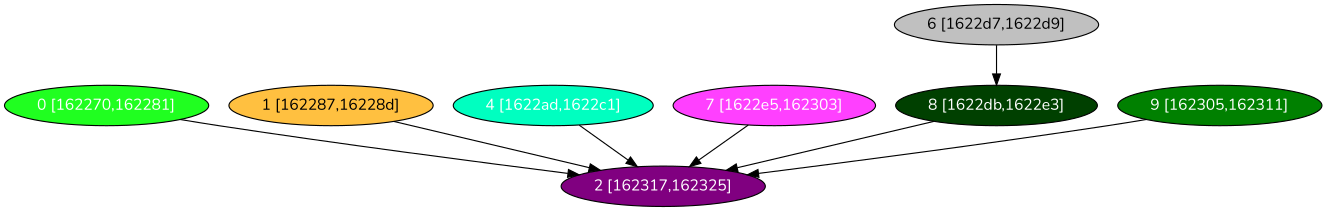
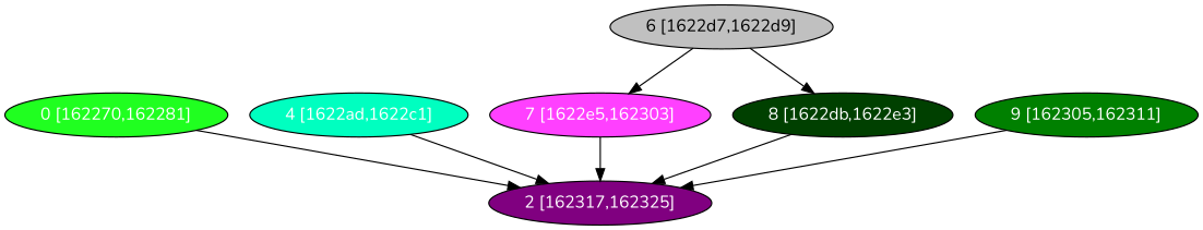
  digraph {
    fontname=Nunito
    node [fontcolor="#ffffff" fontname=Nunito shape=oval style=filled]
    edge [fontname=Nunito]
    n1 [fillcolor="#20FF20" label="0 [162270,162281]"]
    n2 [fillcolor="#800080" label="2 [162317,162325]"]
-   n3 [fillcolor="#FFC040" fontcolor="#000000" label="1 [162287,16228d]"]
    n4 [fillcolor="#00FFC0" label="4 [1622ad,1622c1]"]
    n5 [fillcolor="#C0C0C0" fontcolor="#000000" label="6 [1622d7,1622d9]"]
    n6 [fillcolor="#FF40FF" label="7 [1622e5,162303]"]
    n7 [fillcolor="#004000" label="8 [1622db,1622e3]"]
    n8 [fillcolor="#008000" label="9 [162305,162311]"]
    n1 -> n2
-   n3 -> n2
    n4 -> n2
+   n5 -> n6
    n5 -> n7
    n6 -> n2
    n7 -> n2
    n8 -> n2
  }
